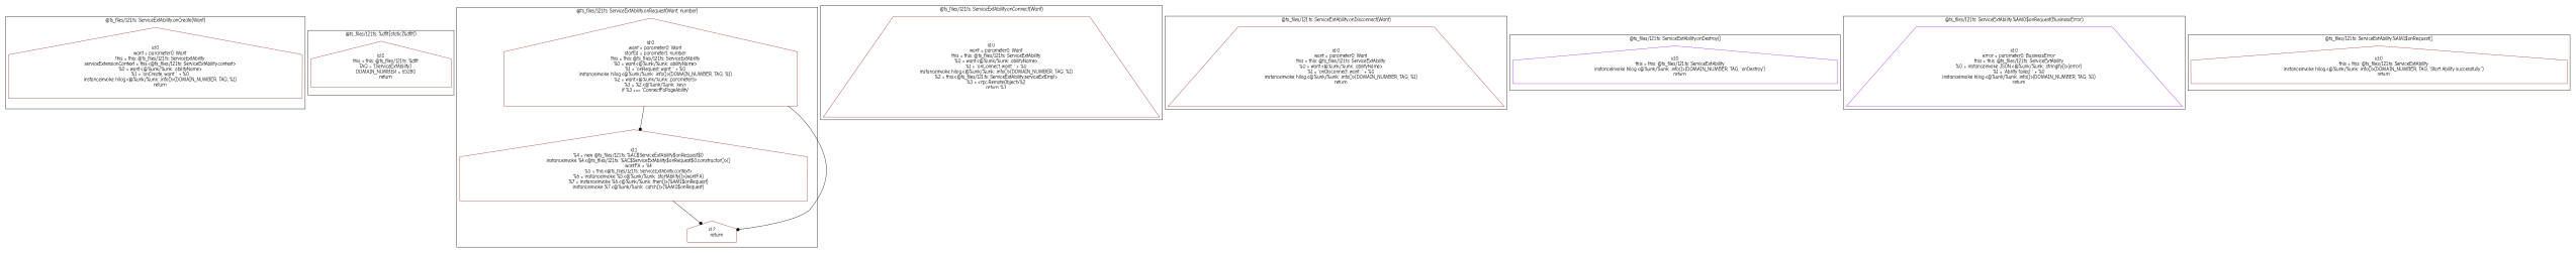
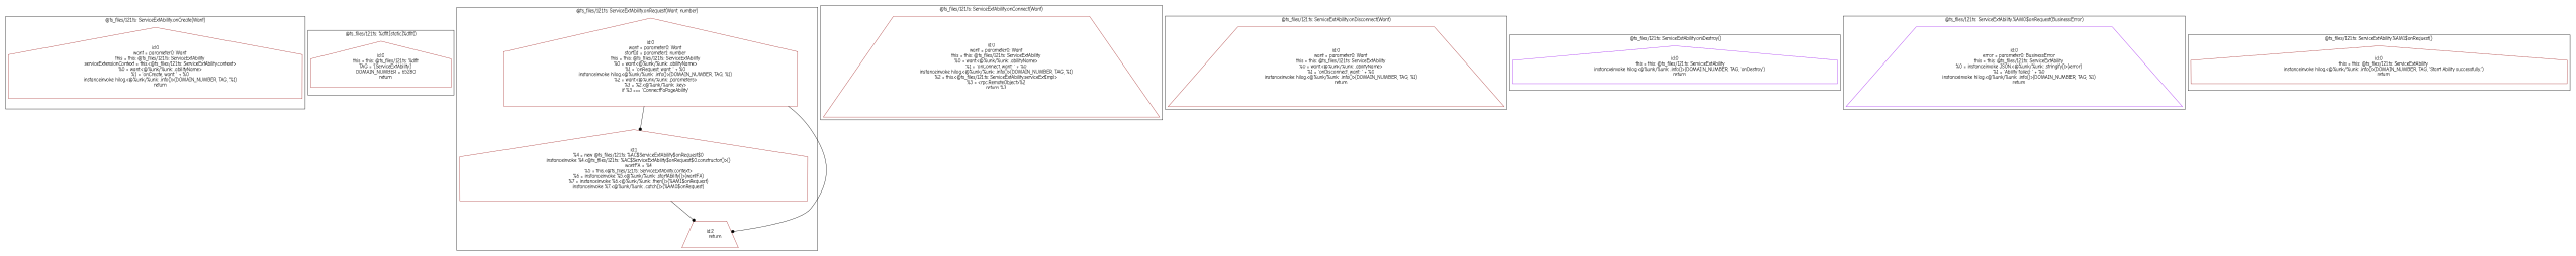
  digraph {
    fontname="Comic Neue"
    node [color=brown shape=house fontname="Comic Neue"]
    edge [color=black arrowhead=dot fontname="Comic Neue"]
    n1 [label="id:0\n      want = parameter0: Want\n      this = this: @ts_files/121.ts: ServiceExtAbility\n      serviceExtensionContext = this.<@ts_files/121.ts: ServiceExtAbility.context>\n      %0 = want.<@%unk/%unk: .abilityName>\n      %1 = 'onCreate, want: ' + %0\n      instanceinvoke hilog.<@%unk/%unk: .info()>(DOMAIN_NUMBER, TAG, %1)\n      return"]
    n2 [label="id:0\n      this = this: @ts_files/121.ts: %dflt\n      TAG = '[ServiceExtAbility]'\n      DOMAIN_NUMBER = 65280\n      return"]
    n3 [label="id:0\n      want = parameter0: Want\n      startId = parameter1: number\n      this = this: @ts_files/121.ts: ServiceExtAbility\n      %0 = want.<@%unk/%unk: .abilityName>\n      %1 = 'onRequest, want: ' + %0\n      instanceinvoke hilog.<@%unk/%unk: .info()>(DOMAIN_NUMBER, TAG, %1)\n      %2 = want.<@%unk/%unk: .parameters>\n      %3 = %2.<@%unk/%unk: .key>\n      if %3 === 'ConnectFaPageAbility'"]
    n4 [label="id:1\n      %4 = new @ts_files/121.ts: %AC$ServiceExtAbility$onRequest$0\n      instanceinvoke %4.<@ts_files/121.ts: %AC$ServiceExtAbility$onRequest$0.constructor()>()\n      wantFA = %4\n      %5 = this.<@ts_files/121.ts: ServiceExtAbility.context>\n      %6 = instanceinvoke %5.<@%unk/%unk: .startAbility()>(wantFA)\n      %7 = instanceinvoke %6.<@%unk/%unk: .then()>(%AM1$onRequest)\n      instanceinvoke %7.<@%unk/%unk: .catch()>(%AM0$onRequest)"]
-   n5 [label="id:2\n      return"]
+   n5 [label="id:2\n      return" shape=trapezium]
    n6 [label="id:0\n      want = parameter0: Want\n      this = this: @ts_files/121.ts: ServiceExtAbility\n      %0 = want.<@%unk/%unk: .abilityName>\n      %1 = 'onConnect, want: ' + %0\n      instanceinvoke hilog.<@%unk/%unk: .info()>(DOMAIN_NUMBER, TAG, %1)\n      %2 = this.<@ts_files/121.ts: ServiceExtAbility.serviceExtImpl>\n      %3 = <rpc.RemoteObject>%2\n      return %3" shape=trapezium]
    n7 [label="id:0\n      want = parameter0: Want\n      this = this: @ts_files/121.ts: ServiceExtAbility\n      %0 = want.<@%unk/%unk: .abilityName>\n      %1 = 'onDisconnect, want: ' + %0\n      instanceinvoke hilog.<@%unk/%unk: .info()>(DOMAIN_NUMBER, TAG, %1)\n      return" shape=trapezium]
    n8 [label="id:0\n      this = this: @ts_files/121.ts: ServiceExtAbility\n      instanceinvoke hilog.<@%unk/%unk: .info()>(DOMAIN_NUMBER, TAG, 'onDestroy')\n      return" color=purple]
    n9 [label="id:0\n      error = parameter0: BusinessError\n      this = this: @ts_files/121.ts: ServiceExtAbility\n      %0 = instanceinvoke JSON.<@%unk/%unk: .stringify()>(error)\n      %1 = 'Ability failed: ' + %0\n      instanceinvoke hilog.<@%unk/%unk: .info()>(DOMAIN_NUMBER, TAG, %1)\n      return" color=purple shape=trapezium]
    n10 [label="id:0\n      this = this: @ts_files/121.ts: ServiceExtAbility\n      instanceinvoke hilog.<@%unk/%unk: .info()>(DOMAIN_NUMBER, TAG, 'Start Ability successfully.')\n      return"]
    subgraph cluster_1 {
      label="@ts_files/121.ts: ServiceExtAbility.onCreate(Want)"
      n1
    }
    subgraph cluster_2 {
      label="@ts_files/121.ts: %dflt.[static]%dflt()"
      n2
    }
    subgraph cluster_3 {
      label="@ts_files/121.ts: ServiceExtAbility.onRequest(Want, number)"
      n3
      n4
      n5
    }
    subgraph cluster_4 {
      label="@ts_files/121.ts: ServiceExtAbility.onConnect(Want)"
      n6
    }
    subgraph cluster_5 {
      label="@ts_files/121.ts: ServiceExtAbility.onDisconnect(Want)"
      n7
    }
    subgraph cluster_6 {
      label="@ts_files/121.ts: ServiceExtAbility.onDestroy()"
      n8
    }
    subgraph cluster_7 {
      label="@ts_files/121.ts: ServiceExtAbility.%AM0$onRequest(BusinessError)"
      n9
    }
    subgraph cluster_8 {
      label="@ts_files/121.ts: ServiceExtAbility.%AM1$onRequest()"
      n10
    }
    n3 -> n4
    n3 -> n5
    n4 -> n5
  }
